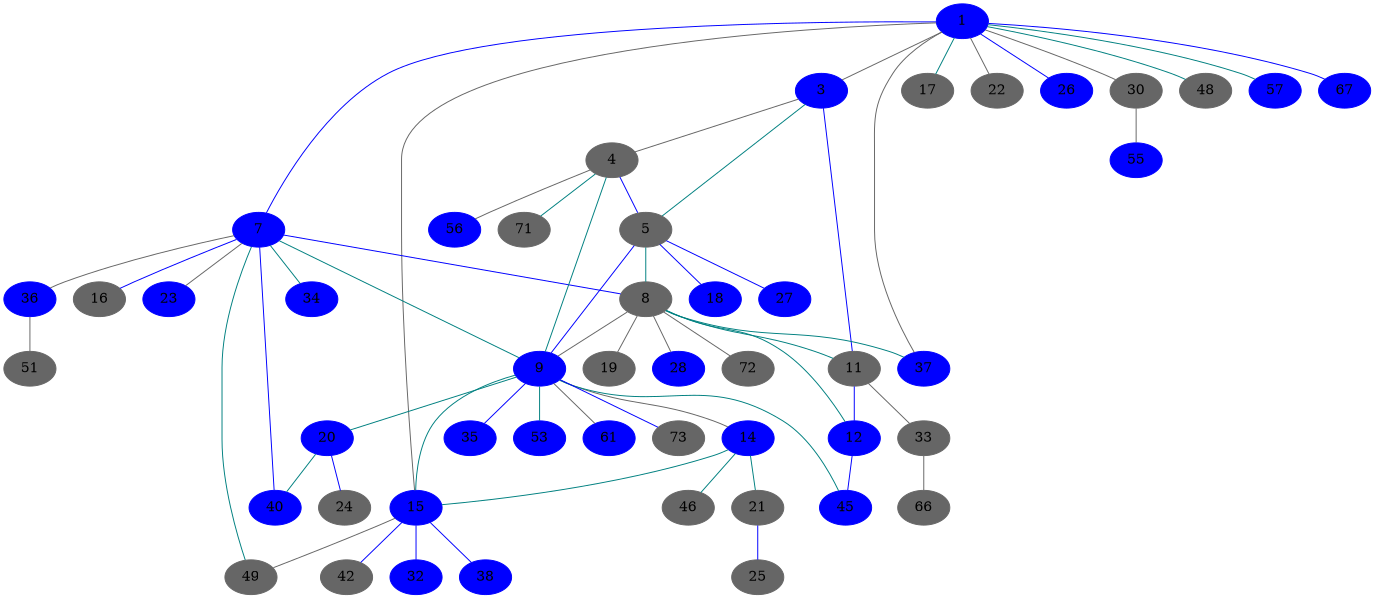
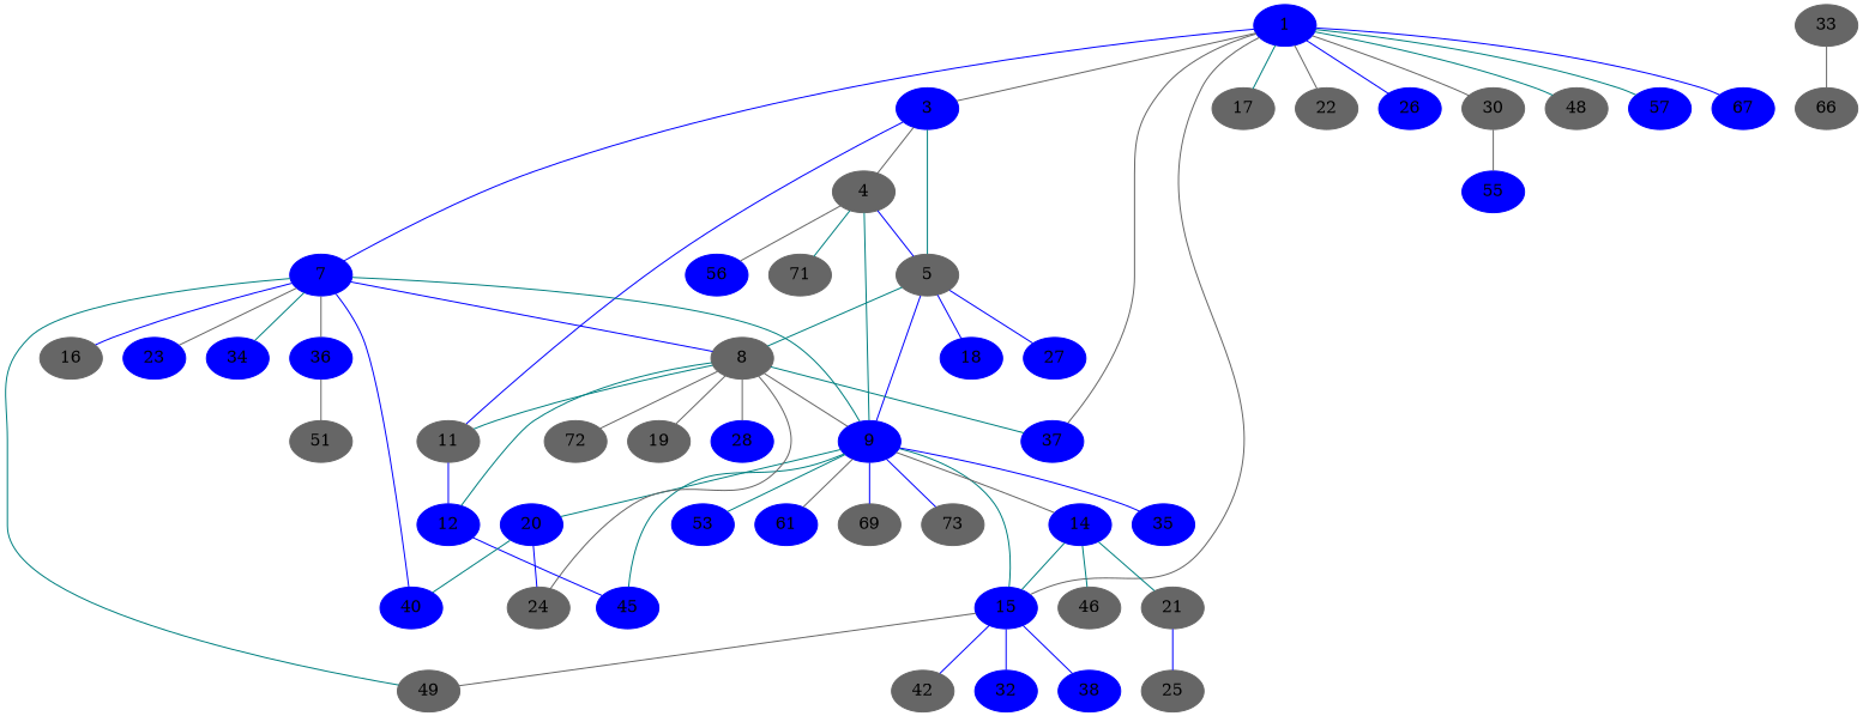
  graph {
    fontname="DejaVu Serif"
    node [color=blue fontname="DejaVu Serif" style=filled]
    edge [color=gray40 fontname="DejaVu Serif"]
    1 [super="+2"]
    3 [super="+65"]
    7 [super="+47"]
    15 [super="+31"]
    17 [color=gray40]
    22 [color=gray40]
    26 [super="+44"]
    30 [color=gray40 super="+46"]
    37 [super="+70"]
    48 [color=gray40 super="+63"]
    57
    67
    4 [color=gray40 super="+50"]
    5 [color=gray40 super="+6"]
    11 [color=gray40]
    9 [super="+13"]
    8 [color=gray40 super="+10"]
    16 [color=gray40]
    23
    34
    36 [super="+39"]
    40 [super="+59"]
    49 [color=gray40]
    32
    38
    42 [color=gray40 super="+60"]
    55 [super="+64"]
    56
    71 [color=gray40]
    18
    27
    12 [super="+54"]
    33 [color=gray40]
    14 [super="+52"]
    20 [super="+58"]
    35 [super="+68"]
    45
    53
    61
+   69 [color=gray40]
    73 [color=gray40]
    19 [color=gray40]
    24 [color=gray40]
    28 [super="+29"]
    72 [color=gray40]
    51 [color=gray40]
    21 [color=gray40 super="+62"]
    n48 [color=gray40 label=46 super="+43"]
    66 [color=gray40]
    25 [color=gray40]
    1 -- 3 [weight=2]
    1 -- 7 [color=blue]
    1 -- 15
    1 -- 17 [color=teal]
    1 -- 22
    1 -- 26 [color=blue]
    1 -- 30
    1 -- 37
    1 -- 48 [color=teal]
    1 -- 57 [color=teal]
    1 -- 67 [color=blue]
    3 -- 4
    3 -- 5 [color=teal]
    3 -- 11 [color=blue]
    7 -- 9 [color=teal]
    7 -- 8 [color=blue]
    7 -- 16 [color=blue]
    7 -- 23
    7 -- 34 [color=teal]
    7 -- 36
    7 -- 40 [color=blue]
    7 -- 49 [color=teal]
    15 -- 49
    15 -- 32 [color=blue]
    15 -- 38 [color=blue]
    15 -- 42 [color=blue]
    30 -- 55
    4 -- 5 [color=blue weight=2]
    4 -- 9 [color=teal]
    4 -- 56
    4 -- 71 [color=teal]
    5 -- 9 [color=blue]
    5 -- 8 [color=teal]
    5 -- 18 [color=blue]
    5 -- 27 [color=blue]
    11 -- 12 [color=blue]
-   11 -- 33
    9 -- 15 [color=teal]
    9 -- 14
    9 -- 20 [color=teal weight=2]
    9 -- 35 [color=blue]
    9 -- 45 [color=teal]
    9 -- 53 [color=teal]
    9 -- 61
+   9 -- 69 [color=blue]
    9 -- 73 [color=blue]
    8 -- 37 [color=teal]
    8 -- 11 [color=teal]
    8 -- 9 [weight=2]
    8 -- 12 [color=teal]
    8 -- 19
+   8 -- 24
    8 -- 28
    8 -- 72
    36 -- 51
    12 -- 45 [color=blue]
    33 -- 66
    14 -- 15 [color=teal]
    14 -- 21 [color=teal]
    14 -- n48 [color=teal]
    20 -- 40 [color=teal]
    20 -- 24 [color=blue]
    21 -- 25 [color=blue]
  }
